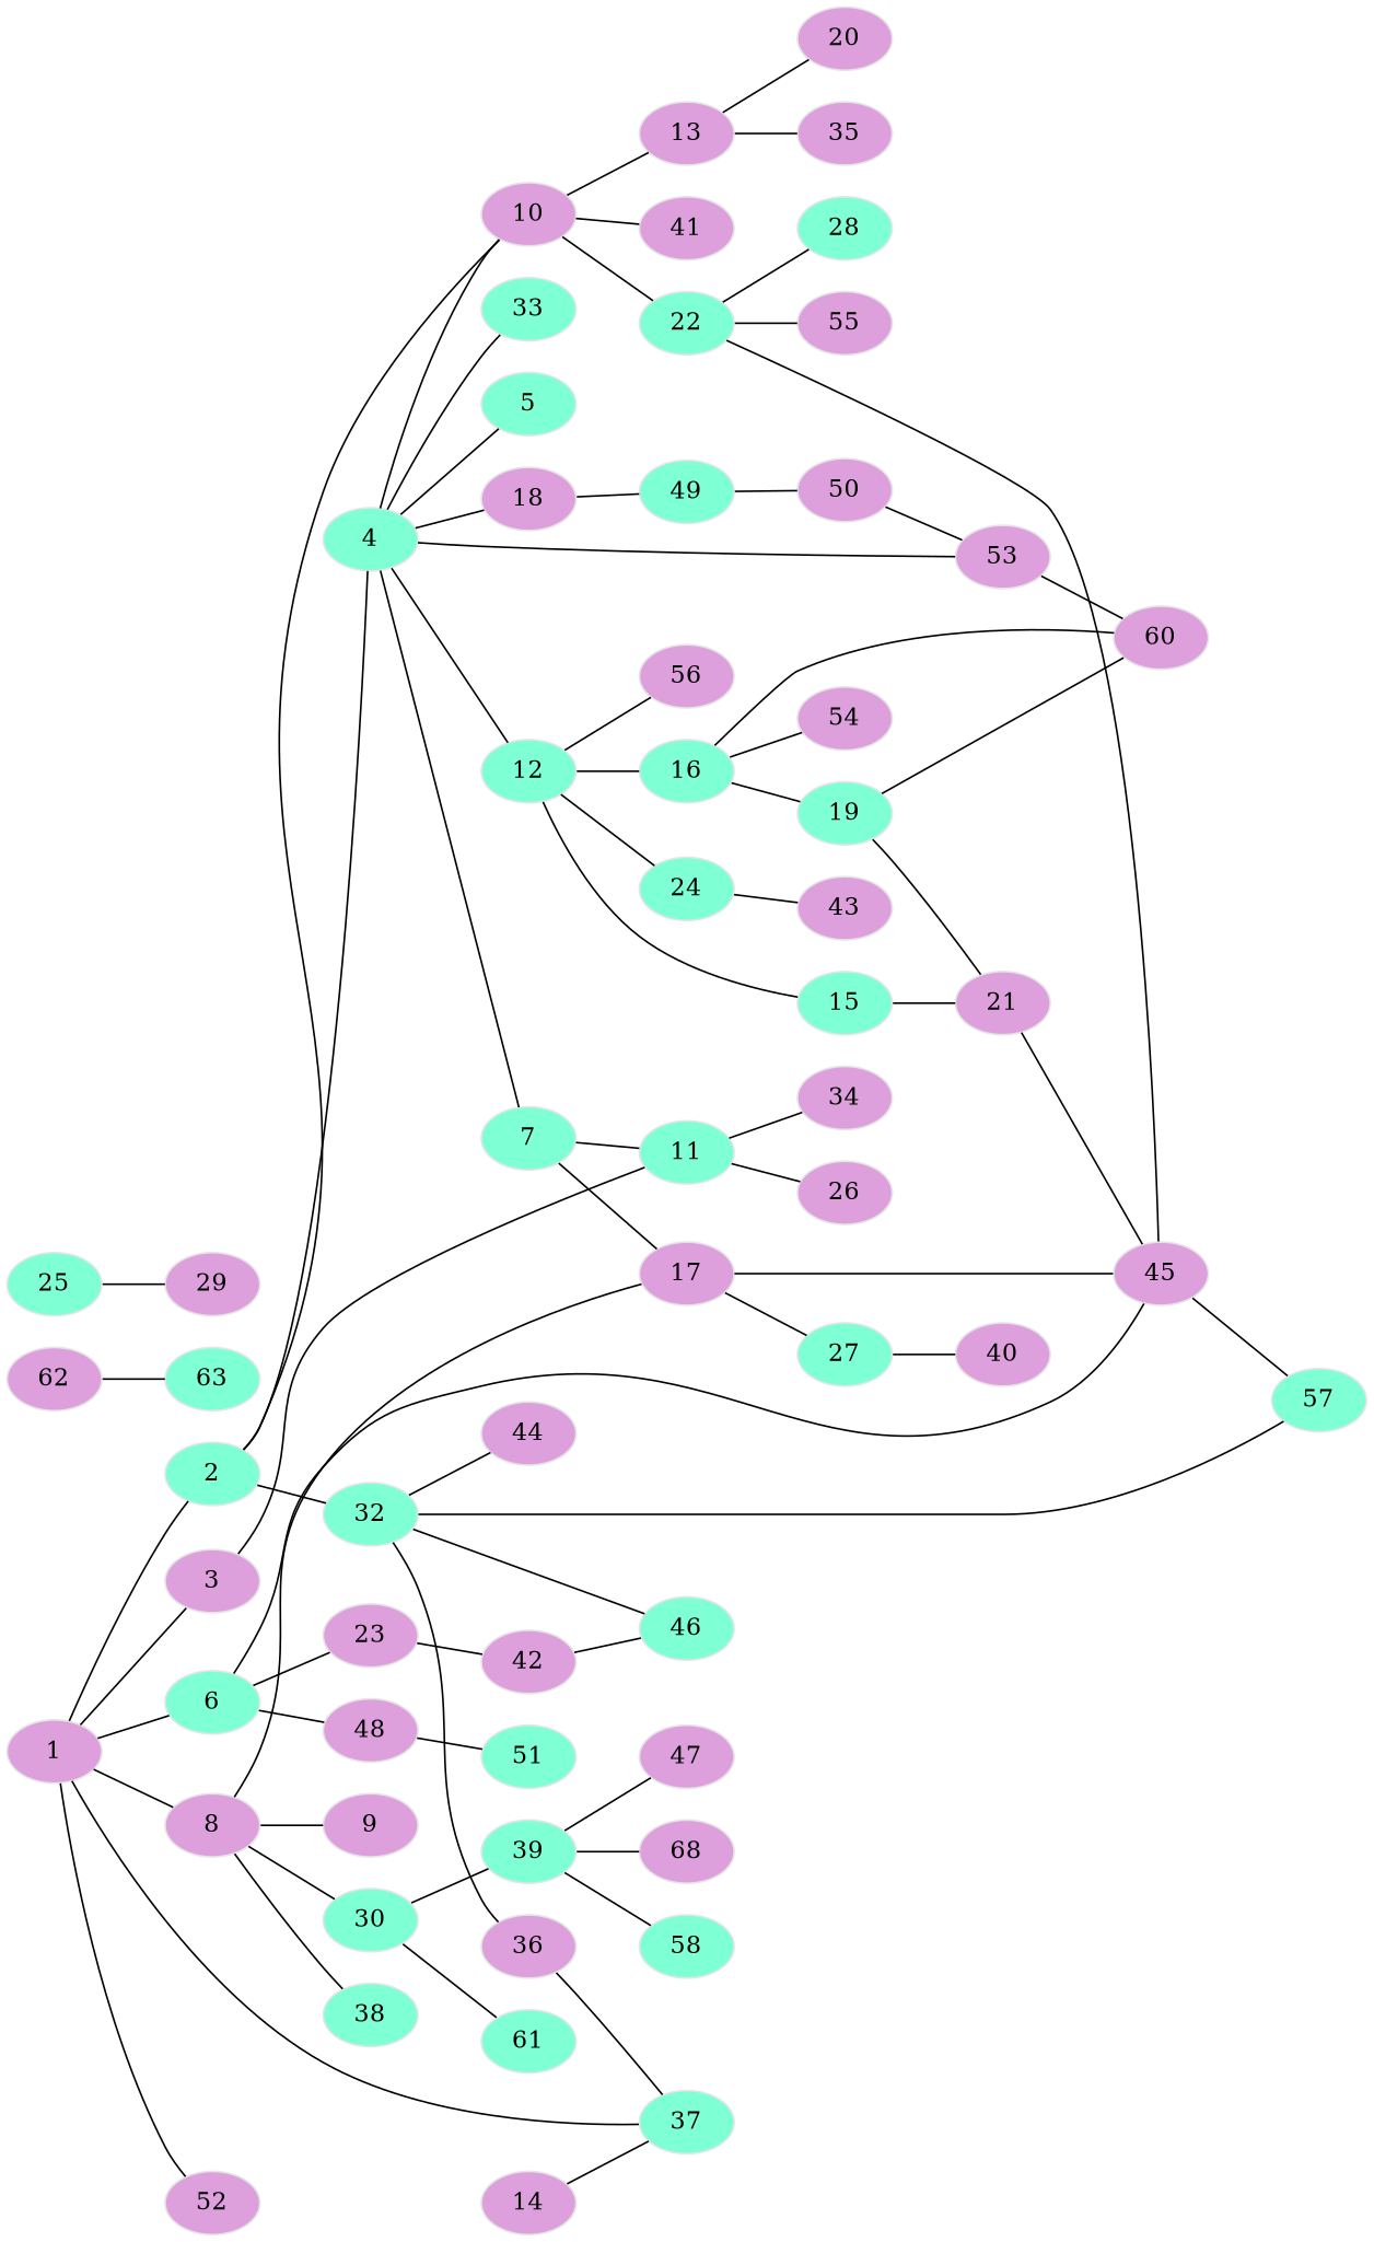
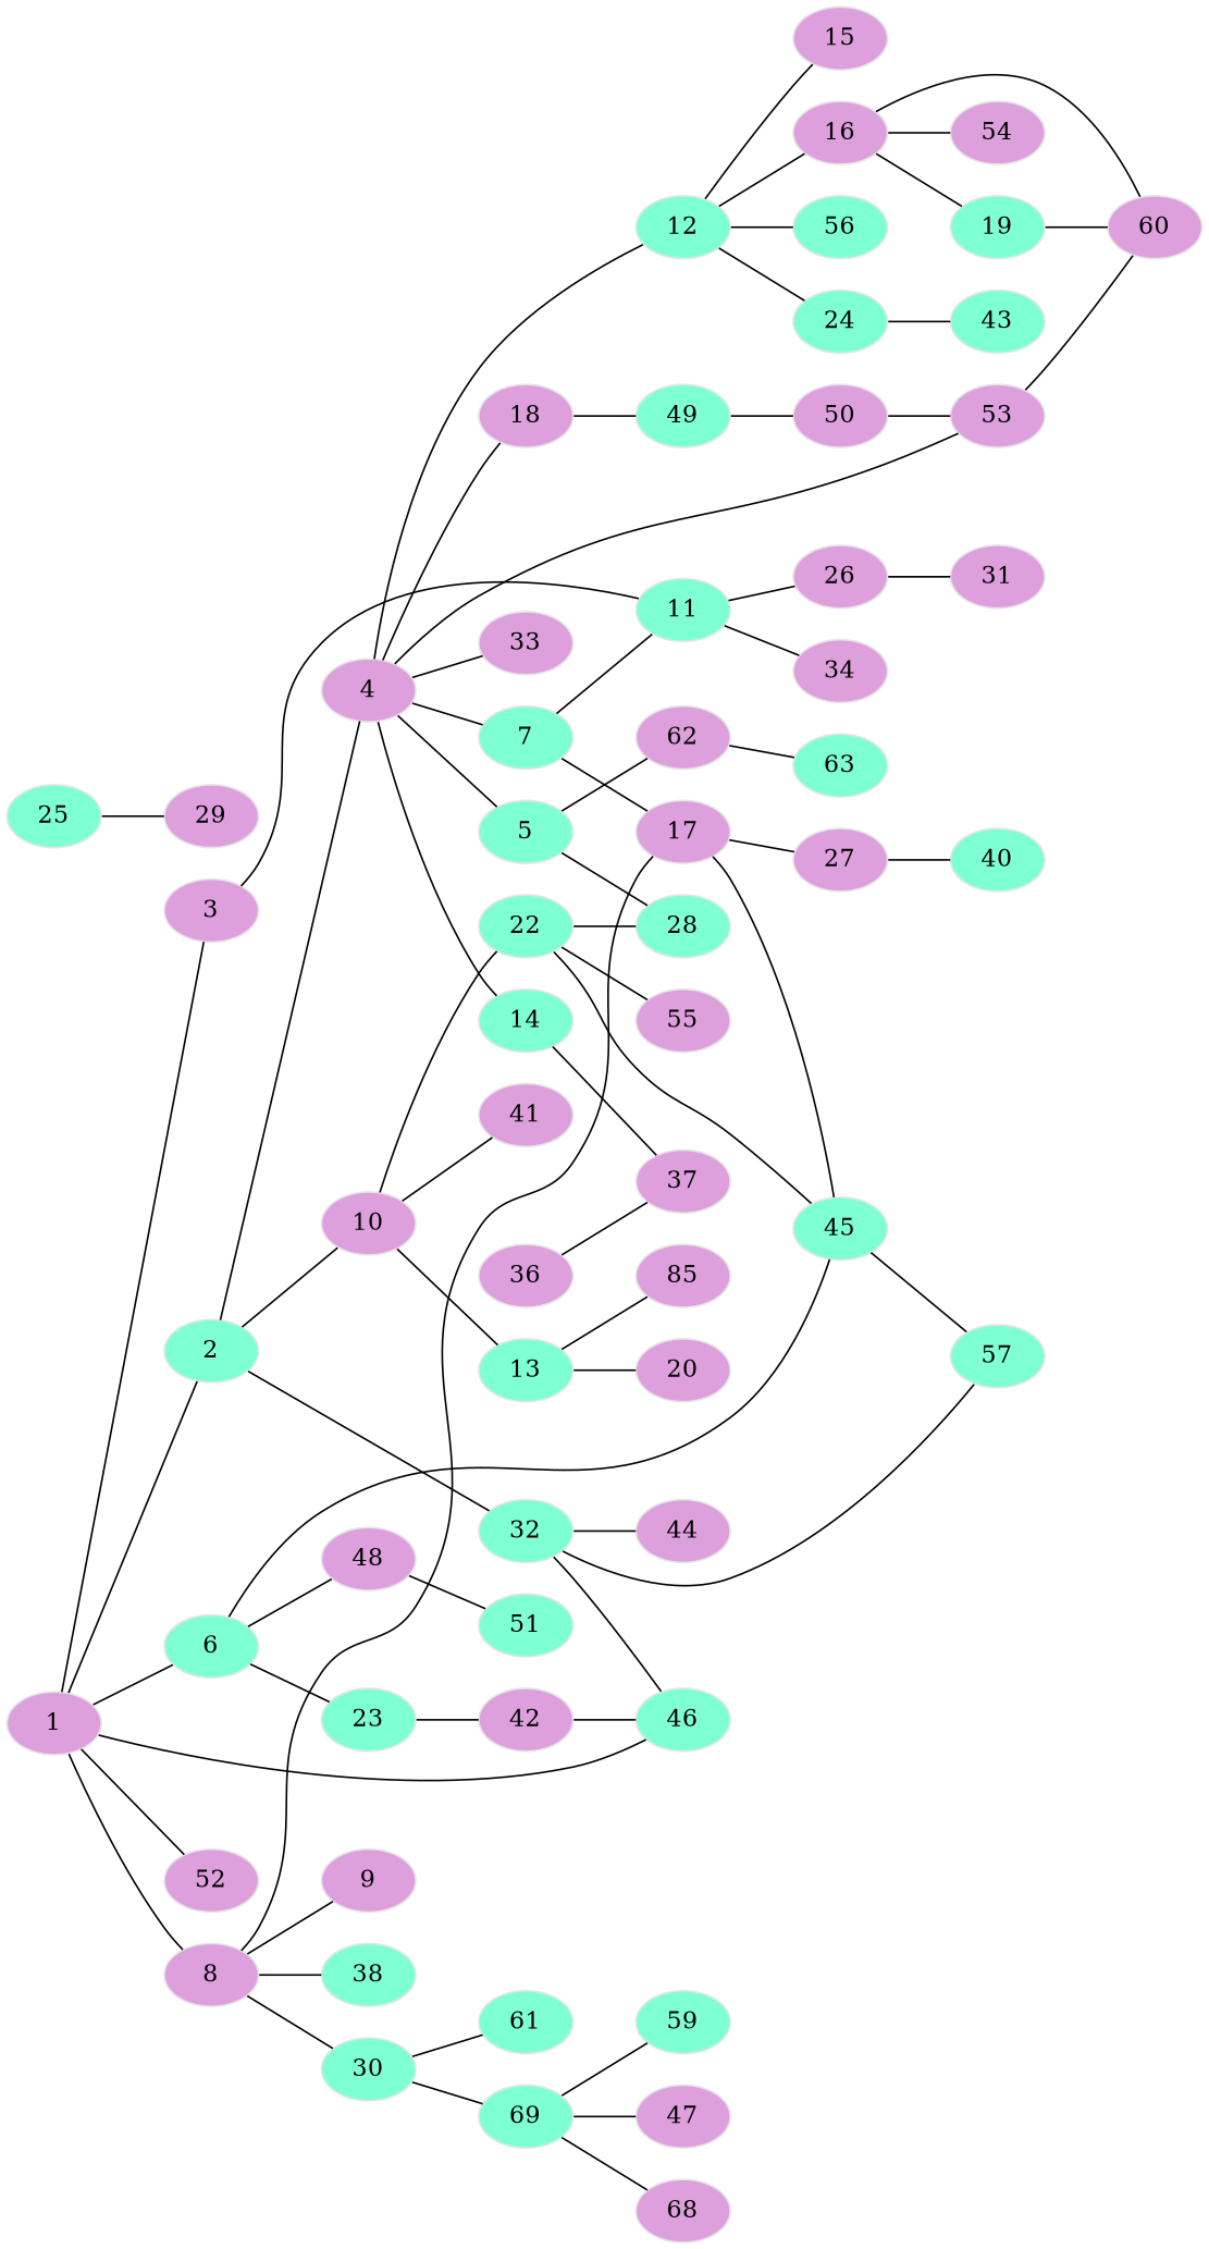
  graph {
    rankdir=LR
    node [color=gray90 fillcolor=plum style=filled]
    2 [fillcolor=aquamarine]
    1
    3
    6 [fillcolor=aquamarine]
    8
-   37 [fillcolor=aquamarine]
+   37
    52
-   4 [fillcolor=aquamarine]
+   4
    10
    32 [fillcolor=aquamarine]
    11 [fillcolor=aquamarine]
-   23
-   45
+   23 [fillcolor=aquamarine]
+   45 [fillcolor=aquamarine]
    48
    17
    9
    30 [fillcolor=aquamarine]
    38 [fillcolor=aquamarine]
    5 [fillcolor=aquamarine]
    7 [fillcolor=aquamarine]
    12 [fillcolor=aquamarine]
-   14
+   14 [fillcolor=aquamarine]
    18
-   33 [fillcolor=aquamarine]
+   33
    53
-   13
+   13 [fillcolor=aquamarine]
    22 [fillcolor=aquamarine]
    41
    36
    44
    46 [fillcolor=aquamarine]
    57 [fillcolor=aquamarine]
    26
    34
    28 [fillcolor=aquamarine]
    62
-   15 [fillcolor=aquamarine]
-   16 [fillcolor=aquamarine]
+   15
+   16
    24 [fillcolor=aquamarine]
-   56
+   56 [fillcolor=aquamarine]
    49 [fillcolor=aquamarine]
    60
    63 [fillcolor=aquamarine]
    42
    51 [fillcolor=aquamarine]
-   27 [fillcolor=aquamarine]
-   39 [fillcolor=aquamarine]
+   27
+   39 [fillcolor=aquamarine label=69]
    61 [fillcolor=aquamarine]
    20
-   35
+   35 [label=85]
    55
-   21
+   31
    19 [fillcolor=aquamarine]
    54
-   43
-   40
+   43 [fillcolor=aquamarine]
+   40 [fillcolor=aquamarine]
    25 [fillcolor=aquamarine]
    29
    50
    47
    n62 [label=68]
-   59 [fillcolor=aquamarine label=58]
+   59 [fillcolor=aquamarine]
    2 -- 4
    2 -- 10
    2 -- 32
    1 -- 2
    1 -- 3
    1 -- 6
    1 -- 8
-   1 -- 37
+   1 -- 46
    1 -- 52
    3 -- 11
    6 -- 23
    6 -- 45
    6 -- 48
    8 -- 17
    8 -- 9
    8 -- 30
    8 -- 38
    4 -- 5
    4 -- 7
    4 -- 12
-   4 -- 10
+   4 -- 14
    4 -- 18
    4 -- 33
    4 -- 53
    10 -- 13
    10 -- 22
    10 -- 41
-   32 -- 36
    32 -- 44
    32 -- 46
    32 -- 57
    11 -- 26
    11 -- 34
    23 -- 42
    45 -- 57
    48 -- 51
    17 -- 45
    17 -- 27
    30 -- 39
    30 -- 61
+   5 -- 28
+   5 -- 62
    7 -- 11
    7 -- 17
    12 -- 15
    12 -- 16
    12 -- 24
    12 -- 56
    14 -- 37
    18 -- 49
    53 -- 60
    13 -- 20
    13 -- 35
    22 -- 45
    22 -- 28
    22 -- 55
    36 -- 37
+   26 -- 31
    62 -- 63
-   15 -- 21
    16 -- 60
    16 -- 19
    16 -- 54
    24 -- 43
    49 -- 50
    42 -- 46
    27 -- 40
    39 -- 47
    39 -- n62
    39 -- 59
-   21 -- 45
    19 -- 60
-   19 -- 21
    25 -- 29
    50 -- 53
  }
